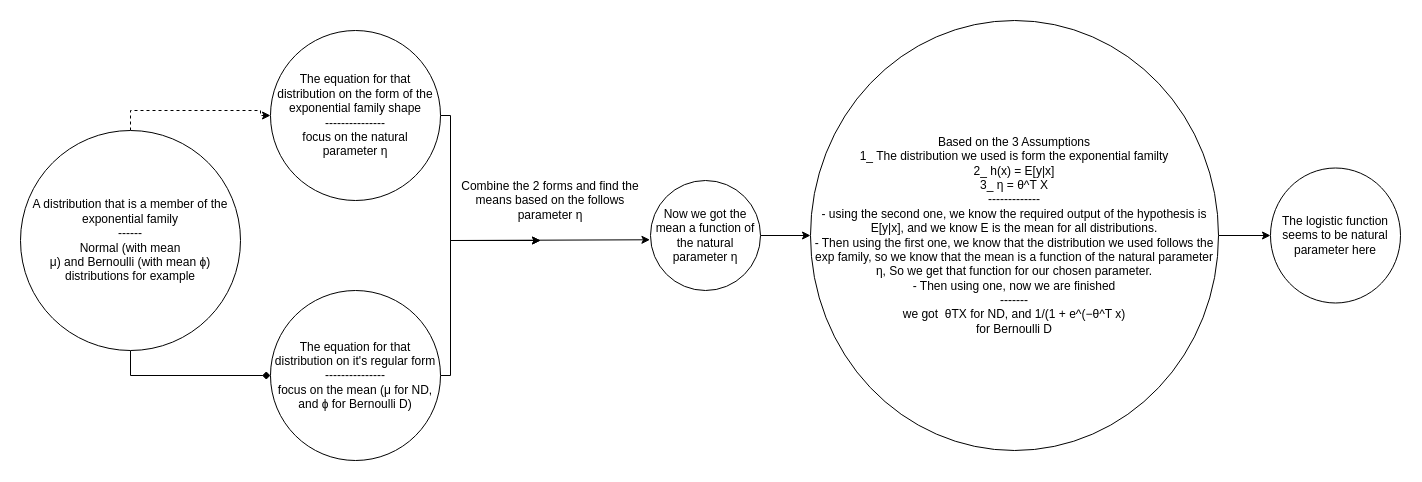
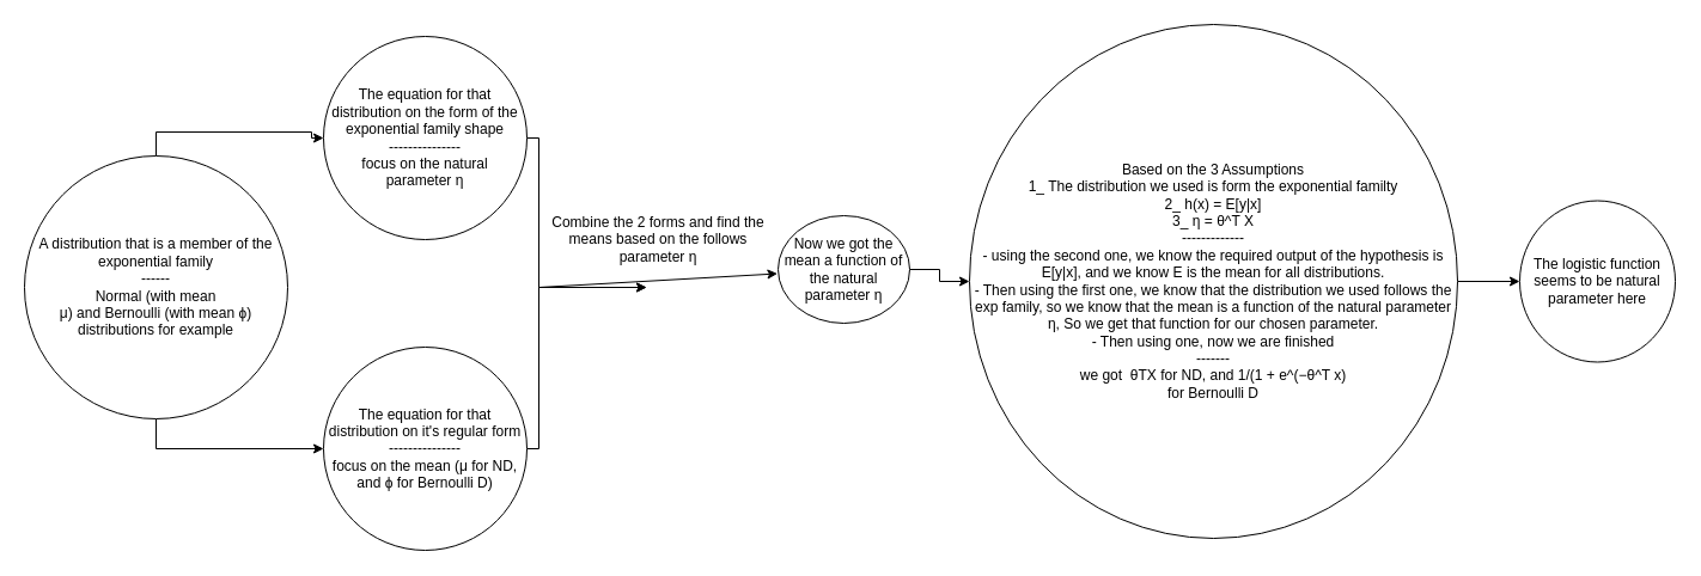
  <mxCell id="0" />
  <mxCell id="1" parent="0" />
- <mxCell id="2" style="edgeStyle=orthogonalEdgeStyle;rounded=0;orthogonalLoop=1;jettySize=auto;html=1;exitX=0.5;exitY=0;exitDx=0;exitDy=0;dashed=1;" edge="1" parent="1" source="4" target="6"><mxGeometry relative="1" as="geometry" /></mxCell>
- <mxCell id="3" style="edgeStyle=orthogonalEdgeStyle;rounded=0;orthogonalLoop=1;jettySize=auto;html=1;exitX=0.5;exitY=1;exitDx=0;exitDy=0;endArrow=diamond;" edge="1" parent="1" source="4" target="8"><mxGeometry relative="1" as="geometry" /></mxCell>
+ <mxCell id="2" style="edgeStyle=orthogonalEdgeStyle;rounded=0;orthogonalLoop=1;jettySize=auto;html=1;exitX=0.5;exitY=0;exitDx=0;exitDy=0;" edge="1" parent="1" source="4" target="6"><mxGeometry relative="1" as="geometry" /></mxCell>
+ <mxCell id="3" style="edgeStyle=orthogonalEdgeStyle;rounded=0;orthogonalLoop=1;jettySize=auto;html=1;exitX=0.5;exitY=1;exitDx=0;exitDy=0;" edge="1" parent="1" source="4" target="8"><mxGeometry relative="1" as="geometry" /></mxCell>
  <mxCell id="4" value="&lt;div&gt;A distribution that is a member of the exponential family&lt;/div&gt;&lt;div&gt;------&lt;br&gt;&lt;/div&gt;&lt;div&gt;Normal (with mean &lt;div class=&quot;Z0LcW XcVN5d AZCkJd d2J77b&quot;&gt;&lt;div class=&quot;IZ6rdc&quot;&gt;μ) and Bernoulli (with mean ϕ) distributions for example&lt;br&gt;&lt;/div&gt;&lt;/div&gt;&lt;/div&gt;" style="ellipse;whiteSpace=wrap;html=1;" vertex="1" parent="1"><mxGeometry x="20" y="130" width="220" height="220" as="geometry" /></mxCell>
  <mxCell id="5" style="edgeStyle=orthogonalEdgeStyle;rounded=0;orthogonalLoop=1;jettySize=auto;html=1;exitX=1;exitY=0.5;exitDx=0;exitDy=0;" edge="1" parent="1" source="6"><mxGeometry relative="1" as="geometry"><mxPoint x="540" y="240" as="targetPoint" /><Array as="points"><mxPoint x="450" y="115" /><mxPoint x="450" y="240" /></Array></mxGeometry></mxCell>
  <mxCell id="6" value="&lt;div&gt;The equation for that distribution on the form of the exponential family shape&lt;/div&gt;&lt;div&gt;---------------&lt;/div&gt;&lt;div&gt;focus on the natural parameter&amp;nbsp;η&lt;/div&gt;" style="ellipse;whiteSpace=wrap;html=1;" vertex="1" parent="1"><mxGeometry x="270" width="170" height="170" as="geometry" y="30" /></mxCell>
  <mxCell id="7" style="edgeStyle=orthogonalEdgeStyle;rounded=0;orthogonalLoop=1;jettySize=auto;html=1;exitX=1;exitY=0.5;exitDx=0;exitDy=0;" edge="1" parent="1" source="8"><mxGeometry relative="1" as="geometry"><mxPoint x="540" y="240" as="targetPoint" /><Array as="points"><mxPoint x="450" y="375" /><mxPoint x="450" y="240" /></Array></mxGeometry></mxCell>
  <mxCell id="8" value="&lt;div&gt;The equation for that distribution on it's regular form&lt;br&gt;&lt;/div&gt;&lt;div&gt;---------------&lt;/div&gt;&lt;div&gt;focus on the mean (μ for ND, and ϕ for Bernoulli D)&lt;br&gt;&lt;/div&gt;" style="ellipse;whiteSpace=wrap;html=1;" vertex="1" parent="1"><mxGeometry x="270" y="290" width="170" height="170" as="geometry" /></mxCell>
  <mxCell id="9" style="edgeStyle=orthogonalEdgeStyle;rounded=0;orthogonalLoop=1;jettySize=auto;html=1;exitX=1;exitY=0.5;exitDx=0;exitDy=0;entryX=0;entryY=0.5;entryDx=0;entryDy=0;" edge="1" parent="1" source="10" target="14"><mxGeometry relative="1" as="geometry" /></mxCell>
- <mxCell id="10" value="Now we got the mean a function of the natural parameter η" style="ellipse;whiteSpace=wrap;html=1;" vertex="1" parent="1"><mxGeometry x="650" y="180" width="110" height="110" as="geometry" /></mxCell>
+ <mxCell id="10" value="Now we got the mean a function of the natural parameter η" style="ellipse;whiteSpace=wrap;html=1;" vertex="1" parent="1"><mxGeometry x="650" y="180" width="110" height="90" as="geometry" /></mxCell>
  <mxCell id="11" value="" style="endArrow=classic;html=1;entryX=-0.005;entryY=0.539;entryDx=0;entryDy=0;entryPerimeter=0;" edge="1" parent="1" target="10"><mxGeometry width="50" height="50" relative="1" as="geometry"><mxPoint x="450" y="240" as="sourcePoint" /><mxPoint x="630" y="250" as="targetPoint" /></mxGeometry></mxCell>
  <mxCell id="12" value="Combine the 2 forms and find the means based on the follows parameter η" style="text;html=1;strokeColor=none;fillColor=none;align=center;verticalAlign=middle;whiteSpace=wrap;rounded=0;" vertex="1" parent="1"><mxGeometry x="460" y="140" width="180" height="120" as="geometry" /></mxCell>
  <mxCell id="13" style="edgeStyle=orthogonalEdgeStyle;rounded=0;orthogonalLoop=1;jettySize=auto;html=1;exitX=1;exitY=0.5;exitDx=0;exitDy=0;entryX=0;entryY=0.5;entryDx=0;entryDy=0;" edge="1" parent="1" source="14" target="15"><mxGeometry relative="1" as="geometry" /></mxCell>
  <mxCell id="14" value="&lt;div&gt;Based on the 3 Assumptions&lt;/div&gt;&lt;div&gt;1_ The distribution we used is form the exponential familty&lt;br&gt;&lt;/div&gt;&lt;div&gt;2_ h(x) = E[y|x]&lt;/div&gt;&lt;div&gt;3_ η =&lt;b&gt; &lt;/b&gt;θ^T X&lt;/div&gt;&lt;div&gt;-------------&lt;/div&gt;&lt;div&gt;- using the second one, we know the required output of the hypothesis is E[y|x], and we know E is the mean for all distributions.&lt;br&gt;&lt;/div&gt;&lt;div&gt;- Then using the first one, we know that the distribution we used follows the exp family, so we know that the mean is a function of the natural parameter η, So we get that function for our chosen parameter.&lt;/div&gt;&lt;div&gt;- Then using one, now we are finished&lt;/div&gt;&lt;div&gt;-------&lt;/div&gt;&lt;div&gt;we got&amp;nbsp; θTX for ND, and 1/(1 + e^(−θ^T x)&lt;br&gt;&lt;/div&gt;&lt;div&gt;for Bernoulli D&lt;br&gt;&lt;/div&gt;" style="ellipse;whiteSpace=wrap;html=1;" vertex="1" parent="1"><mxGeometry x="810" y="20" width="408" height="430" as="geometry" /></mxCell>
  <mxCell id="15" value="The logistic function seems to be natural parameter here" style="ellipse;whiteSpace=wrap;html=1;" vertex="1" parent="1"><mxGeometry x="1270" y="167.5" width="130" height="135" as="geometry" /></mxCell>
